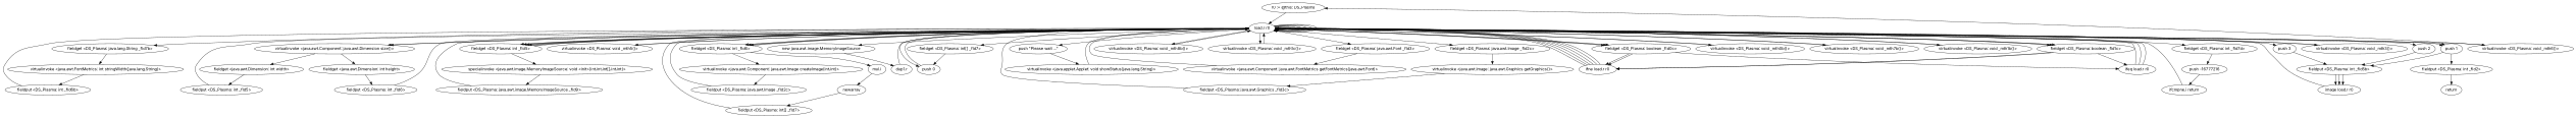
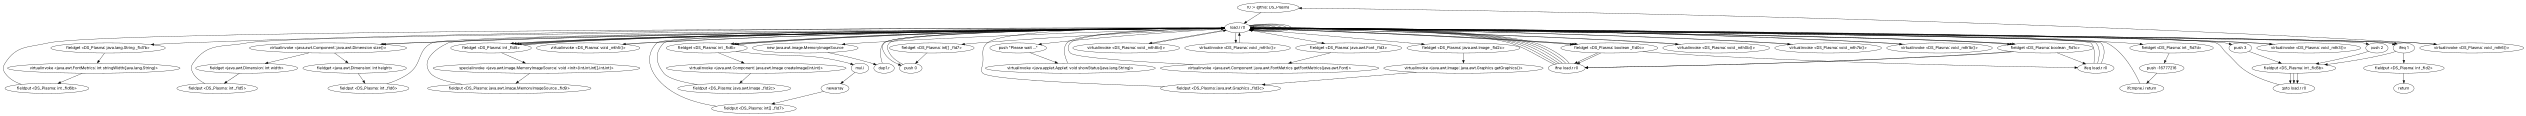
  digraph {
    fontname=Inter
    node [fontname=Inter]
    edge [fontname=Inter]
    "r0 := @this: DS_Plasma"
    "load.r r0"
    "virtualinvoke <DS_Plasma: void _mth3()>"
    "push \"Please wait ...\""
    "fieldget <DS_Plasma: java.awt.Font _fld3>"
    "fieldget <DS_Plasma: java.lang.String _fld7b>"
    "virtualinvoke <java.awt.Component: java.awt.Dimension size()>"
    "virtualinvoke <DS_Plasma: void _mth5()>"
    "fieldget <DS_Plasma: int _fld5>"
    "fieldget <DS_Plasma: int _fld6>"
    "new java.awt.image.MemoryImageSource"
    "fieldget <DS_Plasma: int[] _fld7>"
    "push 0"
    "fieldget <DS_Plasma: java.awt.Image _fld2c>"
    "virtualinvoke <DS_Plasma: void _mth8b()>"
    "virtualinvoke <DS_Plasma: void _mth1c()>"
    "fieldget <DS_Plasma: boolean _fld0c>"
    "fieldget <DS_Plasma: boolean _fld1c>"
    "virtualinvoke <DS_Plasma: void _mth0b()>"
    "virtualinvoke <DS_Plasma: void _mth7b()>"
    "virtualinvoke <DS_Plasma: void _mth6()>"
    "virtualinvoke <DS_Plasma: void _mth1b()>"
    "fieldget <DS_Plasma: int _fld7d>"
-   "push 1"
+   "push 1" [label="ifeq 1"]
    "push 2"
    "push 3"
    "virtualinvoke <java.applet.Applet: void showStatus(java.lang.String)>"
    "virtualinvoke <java.awt.Component: java.awt.FontMetrics getFontMetrics(java.awt.Font)>"
    "virtualinvoke <java.awt.FontMetrics: int stringWidth(java.lang.String)>"
    "fieldget <java.awt.Dimension: int width>"
    "fieldget <java.awt.Dimension: int height>"
    "specialinvoke <java.awt.image.MemoryImageSource: void <init>(int,int,int[],int,int)>"
    "mul.i"
    "virtualinvoke <java.awt.Component: java.awt.Image createImage(int,int)>"
    "dup1.r"
    "virtualinvoke <java.awt.Image: java.awt.Graphics getGraphics()>"
    "ifne load.r r0"
    "ifeq load.r r0"
    "push -16777216"
    "fieldput <DS_Plasma: int _fld5b>"
    "fieldput <DS_Plasma: int _fld2>"
    "fieldput <DS_Plasma: int _fld6b>"
    "fieldput <DS_Plasma: int _fld5>"
    "fieldput <DS_Plasma: int _fld6>"
    "fieldput <DS_Plasma: java.awt.image.MemoryImageSource _fld9>"
    newarray
    "fieldput <DS_Plasma: java.awt.Image _fld2c>"
    "fieldput <DS_Plasma: int[] _fld7>"
-   "goto load.r r0" [label="image load.r r0"]
+   "goto load.r r0"
    "fieldput <DS_Plasma: java.awt.Graphics _fld3c>"
    "ifcmpne.i return"
    return
    "r0 := @this: DS_Plasma" -> "load.r r0"
    "load.r r0" -> "load.r r0"
    "load.r r0" -> "load.r r0"
    "load.r r0" -> "load.r r0"
    "load.r r0" -> "load.r r0"
    "load.r r0" -> "load.r r0"
    "load.r r0" -> "load.r r0"
    "load.r r0" -> "load.r r0"
    "load.r r0" -> "load.r r0"
    "load.r r0" -> "virtualinvoke <DS_Plasma: void _mth3()>"
    "load.r r0" -> "push \"Please wait ...\""
    "load.r r0" -> "fieldget <DS_Plasma: java.awt.Font _fld3>"
    "load.r r0" -> "fieldget <DS_Plasma: java.lang.String _fld7b>"
    "load.r r0" -> "virtualinvoke <java.awt.Component: java.awt.Dimension size()>"
    "load.r r0" -> "virtualinvoke <java.awt.Component: java.awt.Dimension size()>"
    "load.r r0" -> "virtualinvoke <DS_Plasma: void _mth5()>"
    "load.r r0" -> "fieldget <DS_Plasma: int _fld5>"
    "load.r r0" -> "fieldget <DS_Plasma: int _fld5>"
    "load.r r0" -> "fieldget <DS_Plasma: int _fld5>"
    "load.r r0" -> "fieldget <DS_Plasma: int _fld5>"
    "load.r r0" -> "fieldget <DS_Plasma: int _fld6>"
    "load.r r0" -> "fieldget <DS_Plasma: int _fld6>"
    "load.r r0" -> "fieldget <DS_Plasma: int _fld6>"
    "load.r r0" -> "new java.awt.image.MemoryImageSource"
    "load.r r0" -> "fieldget <DS_Plasma: int[] _fld7>"
    "load.r r0" -> "push 0"
    "load.r r0" -> "fieldget <DS_Plasma: java.awt.Image _fld2c>"
    "load.r r0" -> "virtualinvoke <DS_Plasma: void _mth8b()>"
    "load.r r0" -> "virtualinvoke <DS_Plasma: void _mth1c()>"
    "load.r r0" -> "fieldget <DS_Plasma: boolean _fld0c>"
    "load.r r0" -> "fieldget <DS_Plasma: boolean _fld0c>"
    "load.r r0" -> "fieldget <DS_Plasma: boolean _fld0c>"
    "load.r r0" -> "fieldget <DS_Plasma: boolean _fld1c>"
    "load.r r0" -> "fieldget <DS_Plasma: boolean _fld1c>"
    "load.r r0" -> "fieldget <DS_Plasma: boolean _fld1c>"
    "load.r r0" -> "virtualinvoke <DS_Plasma: void _mth0b()>"
    "load.r r0" -> "virtualinvoke <DS_Plasma: void _mth7b()>"
    "load.r r0" -> "virtualinvoke <DS_Plasma: void _mth6()>"
    "load.r r0" -> "virtualinvoke <DS_Plasma: void _mth1b()>"
    "load.r r0" -> "fieldget <DS_Plasma: int _fld7d>"
    "load.r r0" -> "push 1"
    "load.r r0" -> "push 1"
    "load.r r0" -> "push 2"
    "load.r r0" -> "push 3"
    "virtualinvoke <DS_Plasma: void _mth3()>" -> "load.r r0"
    "push \"Please wait ...\"" -> "virtualinvoke <java.applet.Applet: void showStatus(java.lang.String)>"
    "fieldget <DS_Plasma: java.awt.Font _fld3>" -> "virtualinvoke <java.awt.Component: java.awt.FontMetrics getFontMetrics(java.awt.Font)>"
    "fieldget <DS_Plasma: java.lang.String _fld7b>" -> "virtualinvoke <java.awt.FontMetrics: int stringWidth(java.lang.String)>"
    "virtualinvoke <java.awt.Component: java.awt.Dimension size()>" -> "fieldget <java.awt.Dimension: int width>"
    "virtualinvoke <java.awt.Component: java.awt.Dimension size()>" -> "fieldget <java.awt.Dimension: int height>"
    "virtualinvoke <DS_Plasma: void _mth5()>" -> "load.r r0"
    "fieldget <DS_Plasma: int _fld5>" -> "load.r r0"
    "fieldget <DS_Plasma: int _fld5>" -> "load.r r0"
    "fieldget <DS_Plasma: int _fld5>" -> "load.r r0"
    "fieldget <DS_Plasma: int _fld5>" -> "specialinvoke <java.awt.image.MemoryImageSource: void <init>(int,int,int[],int,int)>"
    "fieldget <DS_Plasma: int _fld6>" -> "load.r r0"
    "fieldget <DS_Plasma: int _fld6>" -> "mul.i"
    "fieldget <DS_Plasma: int _fld6>" -> "virtualinvoke <java.awt.Component: java.awt.Image createImage(int,int)>"
    "new java.awt.image.MemoryImageSource" -> "dup1.r"
    "fieldget <DS_Plasma: int[] _fld7>" -> "push 0"
    "push 0" -> "load.r r0"
    "fieldget <DS_Plasma: java.awt.Image _fld2c>" -> "virtualinvoke <java.awt.Image: java.awt.Graphics getGraphics()>"
    "virtualinvoke <DS_Plasma: void _mth8b()>" -> "load.r r0"
    "virtualinvoke <DS_Plasma: void _mth1c()>" -> "load.r r0"
    "fieldget <DS_Plasma: boolean _fld0c>" -> "ifne load.r r0"
    "fieldget <DS_Plasma: boolean _fld0c>" -> "ifne load.r r0"
    "fieldget <DS_Plasma: boolean _fld0c>" -> "ifeq load.r r0"
    "fieldget <DS_Plasma: boolean _fld1c>" -> "ifne load.r r0"
    "fieldget <DS_Plasma: boolean _fld1c>" -> "ifne load.r r0"
    "fieldget <DS_Plasma: boolean _fld1c>" -> "ifeq load.r r0"
    "virtualinvoke <DS_Plasma: void _mth0b()>" -> "load.r r0"
    "virtualinvoke <DS_Plasma: void _mth7b()>" -> "load.r r0"
    "virtualinvoke <DS_Plasma: void _mth6()>" -> "r0 := @this: DS_Plasma"
    "virtualinvoke <DS_Plasma: void _mth1b()>" -> "load.r r0"
    "fieldget <DS_Plasma: int _fld7d>" -> "push -16777216"
    "push 1" -> "fieldput <DS_Plasma: int _fld5b>"
    "push 1" -> "fieldput <DS_Plasma: int _fld2>"
    "push 2" -> "fieldput <DS_Plasma: int _fld5b>"
    "push 3" -> "fieldput <DS_Plasma: int _fld5b>"
    "virtualinvoke <java.applet.Applet: void showStatus(java.lang.String)>" -> "load.r r0"
    "virtualinvoke <java.awt.Component: java.awt.FontMetrics getFontMetrics(java.awt.Font)>" -> "load.r r0"
    "virtualinvoke <java.awt.FontMetrics: int stringWidth(java.lang.String)>" -> "fieldput <DS_Plasma: int _fld6b>"
    "fieldget <java.awt.Dimension: int width>" -> "fieldput <DS_Plasma: int _fld5>"
    "fieldget <java.awt.Dimension: int height>" -> "fieldput <DS_Plasma: int _fld6>"
    "specialinvoke <java.awt.image.MemoryImageSource: void <init>(int,int,int[],int,int)>" -> "fieldput <DS_Plasma: java.awt.image.MemoryImageSource _fld9>"
    "mul.i" -> newarray
    "virtualinvoke <java.awt.Component: java.awt.Image createImage(int,int)>" -> "fieldput <DS_Plasma: java.awt.Image _fld2c>"
    "dup1.r" -> "load.r r0"
    "virtualinvoke <java.awt.Image: java.awt.Graphics getGraphics()>" -> "fieldput <DS_Plasma: java.awt.Graphics _fld3c>"
    "ifne load.r r0" -> "load.r r0"
    "ifne load.r r0" -> "load.r r0"
    "ifne load.r r0" -> "load.r r0"
    "ifne load.r r0" -> "load.r r0"
    "ifne load.r r0" -> "load.r r0"
    "ifne load.r r0" -> "load.r r0"
    "ifeq load.r r0" -> "load.r r0"
    "ifeq load.r r0" -> "load.r r0"
    "ifeq load.r r0" -> "load.r r0"
    "push -16777216" -> "ifcmpne.i return"
    "fieldput <DS_Plasma: int _fld5b>" -> "goto load.r r0"
    "fieldput <DS_Plasma: int _fld5b>" -> "goto load.r r0"
    "fieldput <DS_Plasma: int _fld5b>" -> "goto load.r r0"
    "fieldput <DS_Plasma: int _fld2>" -> return
    "fieldput <DS_Plasma: int _fld6b>" -> "load.r r0"
    "fieldput <DS_Plasma: int _fld5>" -> "load.r r0"
    "fieldput <DS_Plasma: int _fld6>" -> "load.r r0"
    "fieldput <DS_Plasma: java.awt.image.MemoryImageSource _fld9>" -> "load.r r0"
    newarray -> "fieldput <DS_Plasma: int[] _fld7>"
    "fieldput <DS_Plasma: java.awt.Image _fld2c>" -> "load.r r0"
    "fieldput <DS_Plasma: int[] _fld7>" -> "load.r r0"
    "goto load.r r0" -> "load.r r0"
    "fieldput <DS_Plasma: java.awt.Graphics _fld3c>" -> "load.r r0"
    "ifcmpne.i return" -> "load.r r0"
  }
